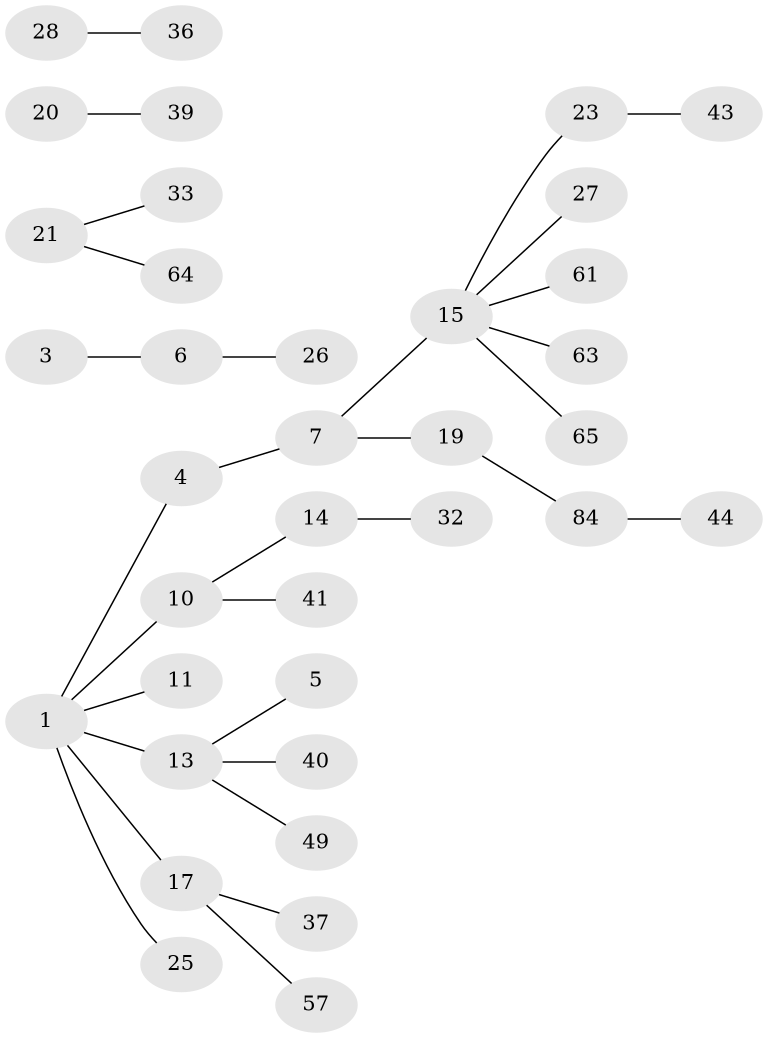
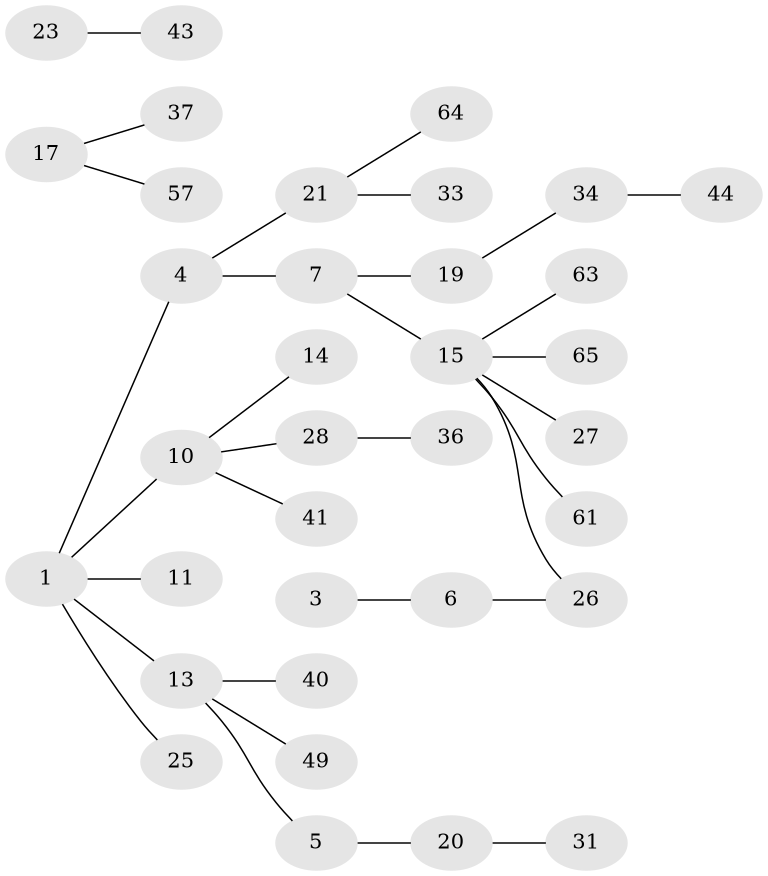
  graph {
    rankdir=LR
    node [color=gray90 style=filled]
    1 [super="+2"]
    4
    10 [super="+12+69"]
    11 [super="+22+55"]
    13 [super="+30"]
    17 [super="+31+35"]
    25
    3 [super="+18+38"]
    6 [super="+16+62"]
    7 [super="+8+9"]
    21 [super="+48"]
    5 [super="+24+72"]
    20
    14
    28
    41 [super="+47"]
    40
    49 [super="+58"]
    37
    57
    26 [super="+46+52"]
    15 [super="+50+45+66"]
    19 [super="+42+29"]
    33 [super="+51+54+73"]
    64
-   39 [super="+56+60"]
+   39 [super="+56+60" label=31]
    23 [super="+71"]
    27
    61
    63
    65
-   34 [super="+70" label=84]
-   32
+   34 [super="+70"]
    36
    43
    44
    1 -- 4
    1 -- 10
    1 -- 11
    1 -- 13
-   1 -- 17
    1 -- 25
    4 -- 7
+   4 -- 21
    10 -- 14
+   10 -- 28
    10 -- 41
    13 -- 5
    13 -- 40
    13 -- 49
    17 -- 37
    17 -- 57
    3 -- 6
    6 -- 26
    7 -- 15
    7 -- 19
    21 -- 33
    21 -- 64
+   5 -- 20
    20 -- 39
-   14 -- 32
    28 -- 36
-   15 -- 23
+   15 -- 26
    15 -- 27
    15 -- 61
    15 -- 63
    15 -- 65
    19 -- 34
    23 -- 43
    34 -- 44
  }
